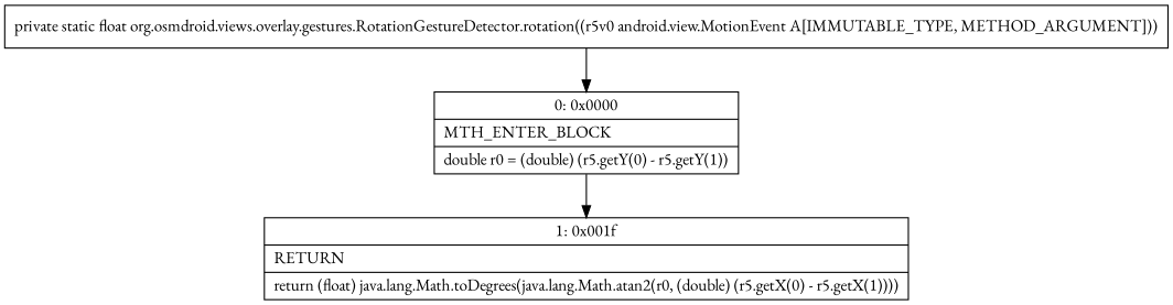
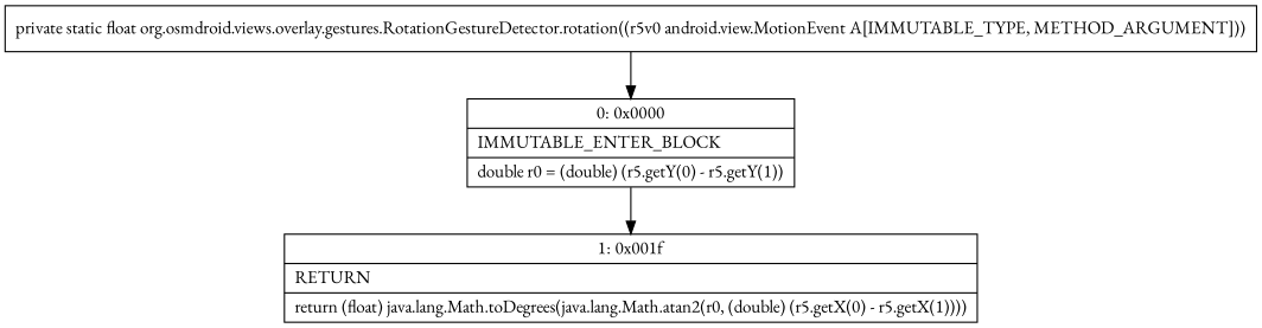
  digraph {
    fontname="EB Garamond"
    node [shape=record fontname="EB Garamond"]
    edge [fontname="EB Garamond"]
-   n1 [label="{0\:\ 0x0000|MTH_ENTER_BLOCK\l|double r0 = (double) (r5.getY(0) \- r5.getY(1))\l}"]
+   n1 [label="{0\:\ 0x0000|IMMUTABLE_ENTER_BLOCK\l|double r0 = (double) (r5.getY(0) \- r5.getY(1))\l}"]
    n2 [label="{1\:\ 0x001f|RETURN\l|return (float) java.lang.Math.toDegrees(java.lang.Math.atan2(r0, (double) (r5.getX(0) \- r5.getX(1))))\l}"]
    n3 [label="{private static float org.osmdroid.views.overlay.gestures.RotationGestureDetector.rotation((r5v0 android.view.MotionEvent A[IMMUTABLE_TYPE, METHOD_ARGUMENT])) }"]
    n1 -> n2
    n3 -> n1
  }
